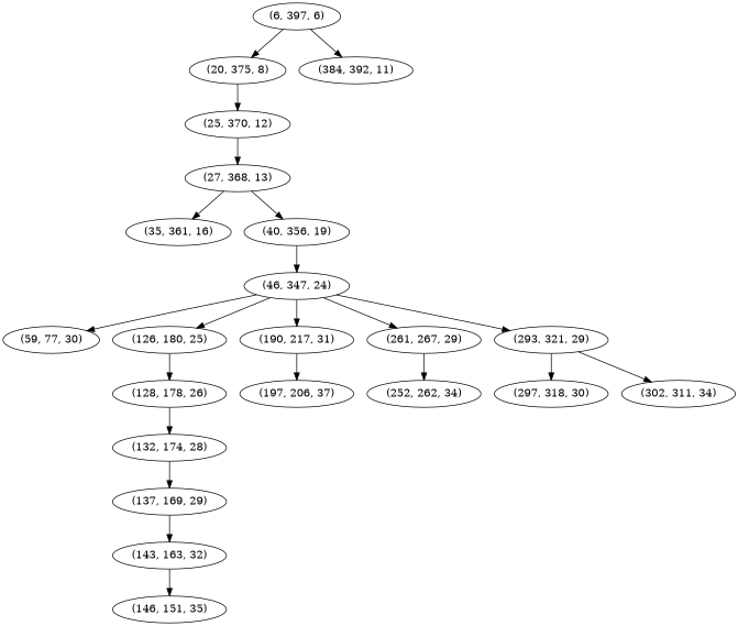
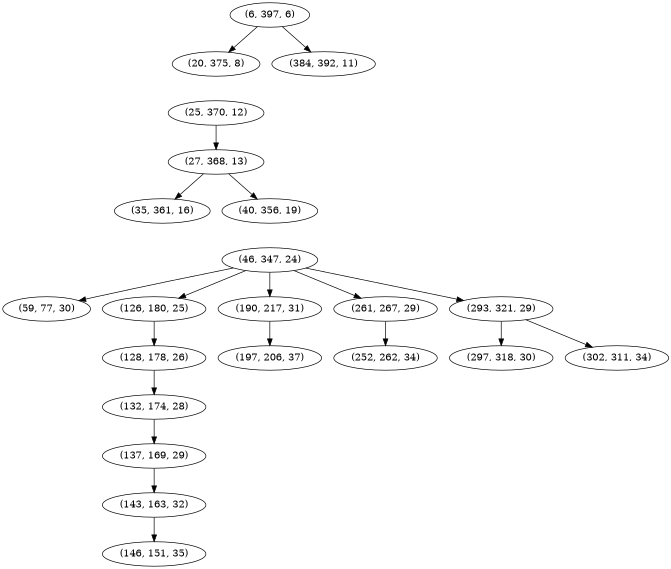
  digraph {
    "(6, 397, 6)"
    "(20, 375, 8)"
    "(384, 392, 11)"
    "(25, 370, 12)"
    "(27, 368, 13)"
    "(35, 361, 16)"
    "(40, 356, 19)"
    "(46, 347, 24)"
    "(59, 77, 30)"
    "(126, 180, 25)"
    "(190, 217, 31)"
    n12 [label="(261, 267, 29)"]
    "(293, 321, 29)"
    "(128, 178, 26)"
    "(197, 206, 37)"
    "(252, 262, 34)"
    "(297, 318, 30)"
    "(302, 311, 34)"
    "(132, 174, 28)"
    "(137, 169, 29)"
    "(143, 163, 32)"
    "(146, 151, 35)"
    "(6, 397, 6)" -> "(20, 375, 8)"
    "(6, 397, 6)" -> "(384, 392, 11)"
-   "(20, 375, 8)" -> "(25, 370, 12)"
    "(25, 370, 12)" -> "(27, 368, 13)"
    "(27, 368, 13)" -> "(35, 361, 16)"
    "(27, 368, 13)" -> "(40, 356, 19)"
-   "(40, 356, 19)" -> "(46, 347, 24)"
    "(46, 347, 24)" -> "(59, 77, 30)"
    "(46, 347, 24)" -> "(126, 180, 25)"
    "(46, 347, 24)" -> "(190, 217, 31)"
    "(46, 347, 24)" -> n12
    "(46, 347, 24)" -> "(293, 321, 29)"
    "(126, 180, 25)" -> "(128, 178, 26)"
    "(190, 217, 31)" -> "(197, 206, 37)"
    n12 -> "(252, 262, 34)"
    "(293, 321, 29)" -> "(297, 318, 30)"
    "(293, 321, 29)" -> "(302, 311, 34)"
    "(128, 178, 26)" -> "(132, 174, 28)"
    "(132, 174, 28)" -> "(137, 169, 29)"
    "(137, 169, 29)" -> "(143, 163, 32)"
    "(143, 163, 32)" -> "(146, 151, 35)"
  }
